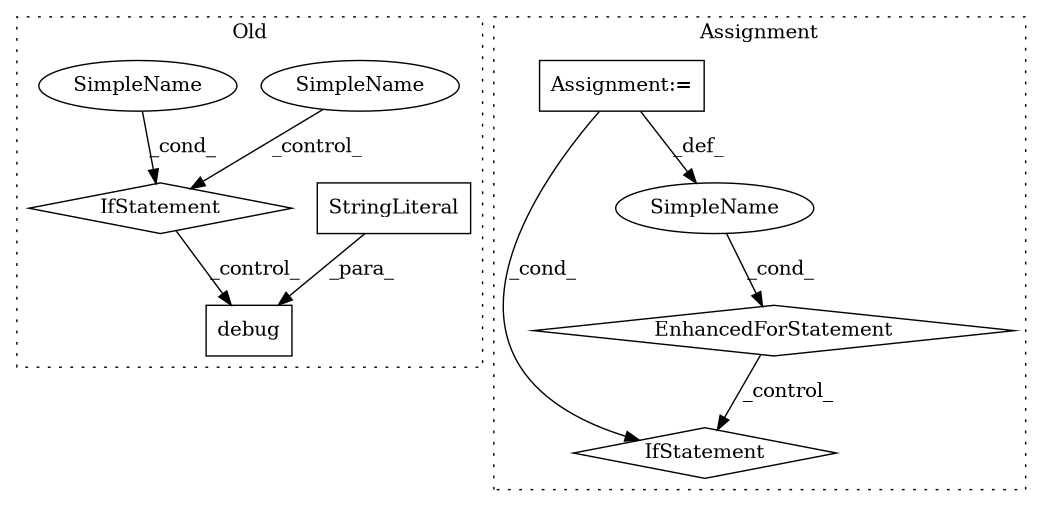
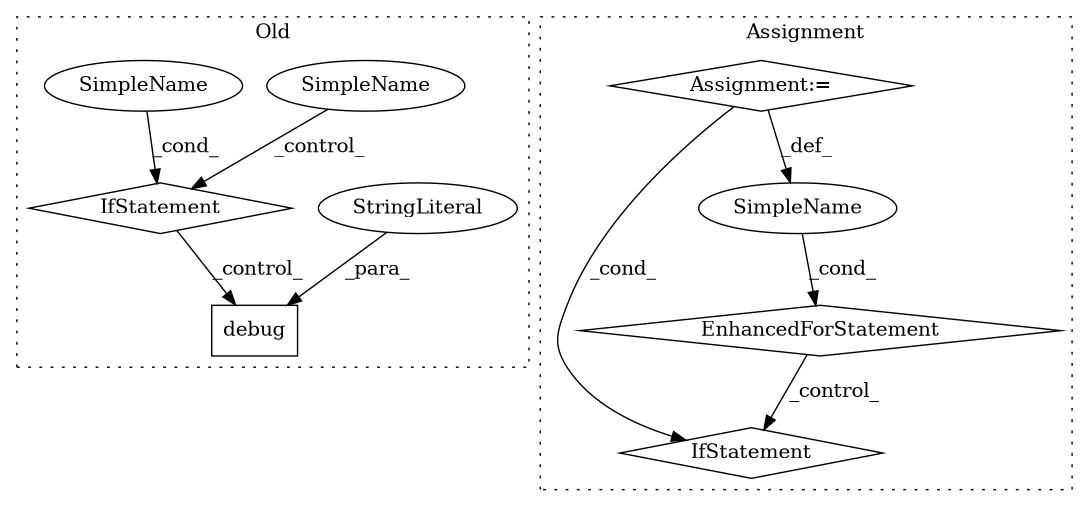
  digraph {
    node [a=42 shape=ellipse]
    n1 [a=32 l="6,1" label=debug s="10836,10910" shape=box]
-   n2 [a=45 l=46 label=StringLiteral s=10842 shape=box]
+   n2 [a=45 l=46 label=StringLiteral s=10842]
    n3 [a=25 l="4,2" label=IfStatement s="10670,10748" shape=diamond]
    n4 [label=SimpleName]
    n5 [label=SimpleName]
    n6 [a=70 l="57,2" label=EnhancedForStatement s="10738,10851" shape=diamond]
-   n7 [a=7 l="57,2" label="Assignment:=" s="10738,10851" shape=box]
+   n7 [a=7 l="57,2" label="Assignment:=" s="10738,10851" shape=diamond]
    n8 [a=25 l="4,2" label=IfStatement s="10863,10878" shape=diamond]
    n9 [l=1 label=SimpleName s=10801]
    subgraph cluster_1 {
      label=Old
      style=dotted
      n1
      n2
      n3
      n4
      n5
    }
    subgraph cluster_2 {
      label=Assignment
      style=dotted
      n6
      n7
      n8
      n9
    }
    n2 -> n1 [label=_para_]
    n3 -> n1 [label=_control_]
    n4 -> n3 [label=_control_]
    n5 -> n3 [label=_cond_]
    n6 -> n8 [label=_control_]
    n7 -> n8 [label=_cond_]
    n7 -> n9 [label=_def_]
    n9 -> n6 [label=_cond_]
  }
